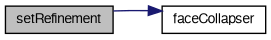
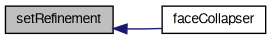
  digraph {
    rankdir=LR
    node [color=black fontname=FreeSans fontsize=10 shape=record]
    n1 [fillcolor=grey75 fontcolor=black height=0.2 label=setRefinement style=filled width=0.4]
    n2 [height=0.2 label=faceCollapser width=0.4]
-   n2 -> n1 [color=midnightblue dir=back fontname=FreeSans fontsize=10 labelfontname=FreeSans labelfontsize=10 style=solid]
+   n1 -> n2 [color=midnightblue dir=back fontname=FreeSans fontsize=10 labelfontname=FreeSans labelfontsize=10 style=solid]
  }
